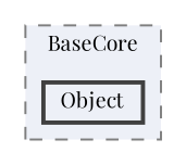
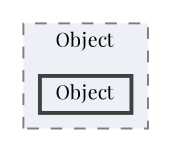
  digraph {
    compound=true
    fontname="Playfair Display"
    n1 [color=grey25 fillcolor="#edf0f7" fontname="Playfair Display" fontsize=10 height=0.2 label=Object shape=box style="filled,bold" width=0.4]
    subgraph cluster_1 {
      bgcolor="#edf0f7"
      fontsize=10
-     label=BaseCore
+     label=Object
      pencolor=grey50
      style="filled,dashed"
      n1
    }
  }
